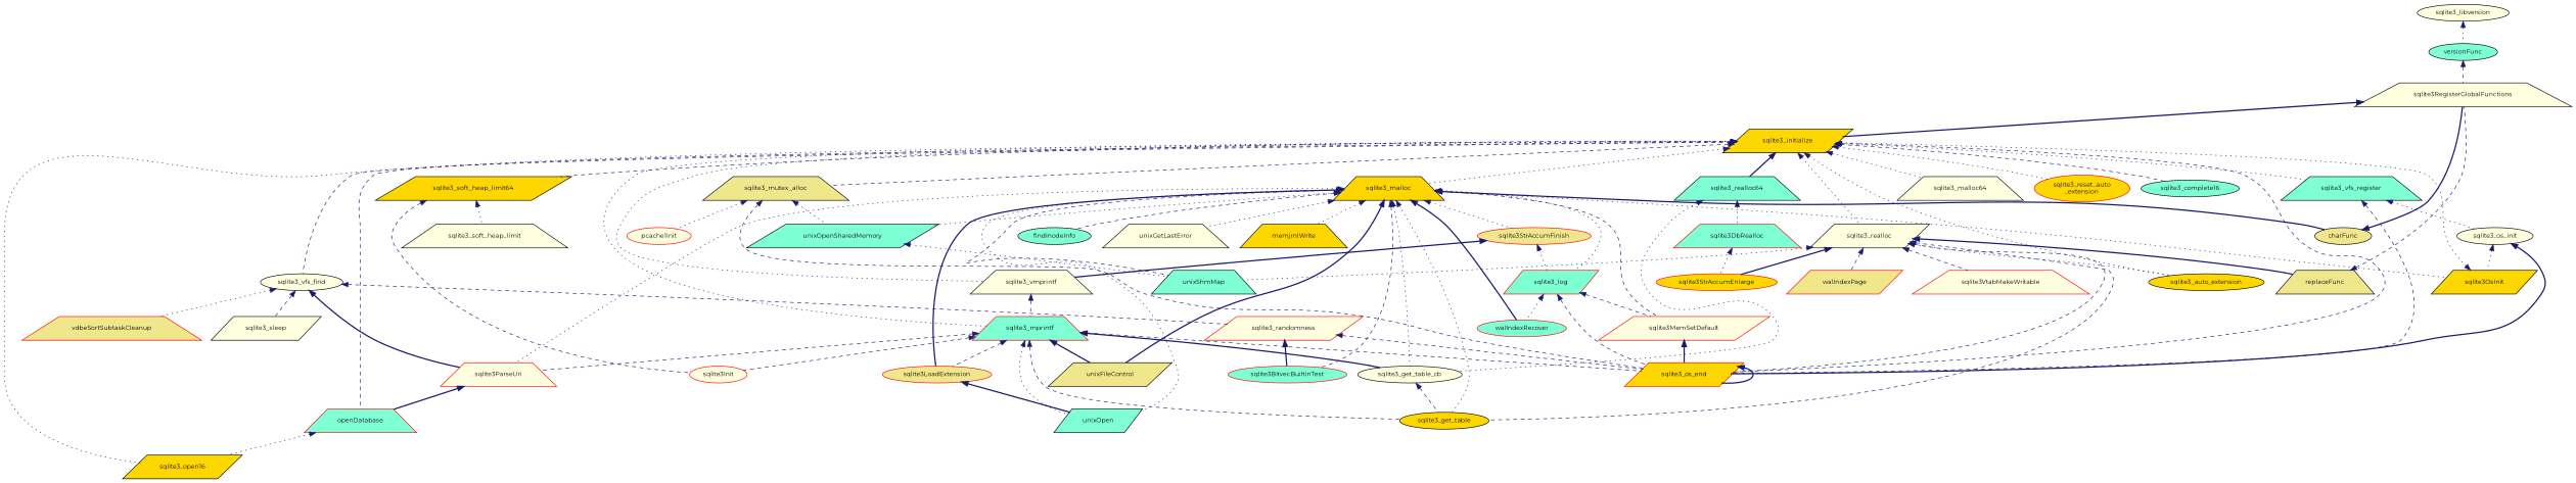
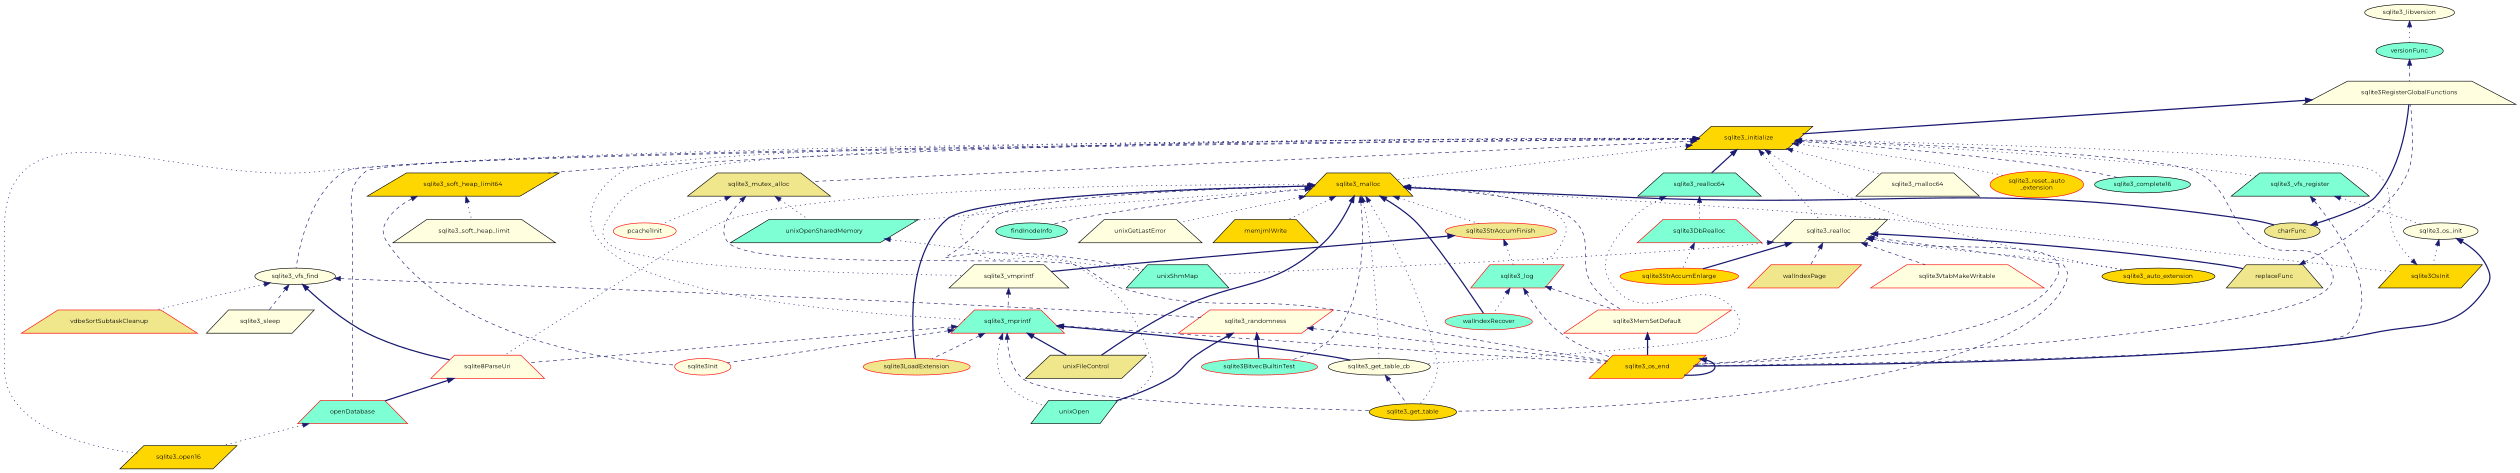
  digraph {
    fontname=Montserrat
    rankdir=TB
    node [color=black fillcolor=lightyellow fontname=Montserrat fontsize=10 shape=ellipse style=filled]
    edge [color=midnightblue dir=back fontname=Montserrat fontsize=10 labelfontname=FreeSans labelfontsize=10 style=dotted]
    n1 [fontcolor=black height=0.2 label=sqlite3_libversion width=0.4]
    n2 [fillcolor=aquamarine height=0.2 label=versionFunc width=0.4]
    n3 [height=0.2 label=sqlite3RegisterGlobalFunctions shape=trapezium width=0.4]
    n4 [fillcolor=gold height=0.2 label=sqlite3_initialize shape=parallelogram width=0.4]
    n5 [height=0.2 label=sqlite3_vfs_find width=0.4]
    n6 [color=red fillcolor=gold height=0.2 label=sqlite3_os_end shape=parallelogram width=0.4]
    n7 [color=red fillcolor=aquamarine height=0.2 label=openDatabase shape=trapezium width=0.4]
    n8 [fillcolor=gold height=0.2 label=sqlite3_open16 shape=parallelogram width=0.4]
    n9 [fillcolor=aquamarine height=0.2 label=sqlite3_vfs_register shape=trapezium width=0.4]
    n10 [fillcolor=khaki height=0.2 label=sqlite3_mutex_alloc shape=trapezium width=0.4]
    n11 [fillcolor=gold height=0.2 label=sqlite3_soft_heap_limit64 shape=parallelogram width=0.4]
    n12 [fillcolor=gold height=0.2 label=sqlite3_malloc shape=trapezium width=0.4]
    n13 [height=0.2 label=sqlite3_vmprintf shape=trapezium width=0.4]
    n14 [color=red fillcolor=aquamarine height=0.2 label=sqlite3_mprintf shape=trapezium width=0.4]
    n15 [height=0.2 label=sqlite3_malloc64 shape=trapezium width=0.4]
    n16 [height=0.2 label=sqlite3_realloc shape=parallelogram width=0.4]
    n17 [fillcolor=gold height=0.2 label=sqlite3_auto_extension width=0.4]
    n18 [fillcolor=aquamarine height=0.2 label=sqlite3_realloc64 shape=trapezium width=0.4]
    n19 [color=red fillcolor=gold height=0.2 label="sqlite3_reset_auto\l_extension" width=0.4]
    n20 [fillcolor=aquamarine height=0.2 label=sqlite3_complete16 width=0.4]
    n21 [color=red height=0.2 label=sqlite3_randomness shape=parallelogram width=0.4]
    n22 [color=red fillcolor=khaki height=0.2 label=vdbeSortSubtaskCleanup shape=trapezium width=0.4]
-   n23 [color=red height=0.2 label=sqlite3ParseUri shape=trapezium width=0.4]
+   n23 [color=red height=0.2 label=sqlite8ParseUri shape=trapezium width=0.4]
    n24 [height=0.2 label=sqlite3_sleep shape=parallelogram width=0.4]
    n25 [height=0.2 label=sqlite3_os_init width=0.4]
    n26 [fillcolor=aquamarine height=0.2 label=unixOpenSharedMemory shape=parallelogram width=0.4]
    n27 [color=red height=0.2 label=pcache1Init width=0.4]
    n28 [height=0.2 label=sqlite3_soft_heap_limit shape=trapezium width=0.4]
    n29 [color=red height=0.2 label=sqlite3Init width=0.4]
    n30 [fillcolor=aquamarine height=0.2 label=unixOpen shape=parallelogram width=0.4]
    n31 [color=red fillcolor=aquamarine height=0.2 label=sqlite3BitvecBuiltinTest width=0.4]
    n32 [fillcolor=gold height=0.2 label=sqlite3OsInit shape=parallelogram width=0.4]
    n33 [fillcolor=aquamarine height=0.2 label=unixShmMap shape=trapezium width=0.4]
    n34 [color=red height=0.2 label=sqlite3MemSetDefault shape=parallelogram width=0.4]
    n35 [color=red fillcolor=khaki height=0.2 label=sqlite3StrAccumFinish width=0.4]
    n36 [fillcolor=khaki height=0.2 label=unixFileControl shape=parallelogram width=0.4]
    n37 [color=red fillcolor=khaki height=0.2 label=sqlite3LoadExtension width=0.4]
    n38 [height=0.2 label=sqlite3_get_table_cb width=0.4]
    n39 [fillcolor=gold height=0.2 label=sqlite3_get_table width=0.4]
    n40 [color=red fillcolor=aquamarine height=0.2 label=sqlite3_log shape=parallelogram width=0.4]
    n41 [color=red fillcolor=aquamarine height=0.2 label=walIndexRecover width=0.4]
    n42 [fillcolor=aquamarine height=0.2 label=findInodeInfo width=0.4]
    n43 [height=0.2 label=unixGetLastError shape=trapezium width=0.4]
    n44 [fillcolor=gold height=0.2 label=memjrnlWrite shape=trapezium width=0.4]
    n45 [fillcolor=khaki height=0.2 label=charFunc width=0.4]
    n46 [color=red fillcolor=gold height=0.2 label=sqlite3StrAccumEnlarge width=0.4]
    n47 [color=red fillcolor=khaki height=0.2 label=walIndexPage shape=parallelogram width=0.4]
    n48 [fillcolor=khaki height=0.2 label=replaceFunc shape=trapezium width=0.4]
    n49 [color=red height=0.2 label=sqlite3VtabMakeWritable shape=trapezium width=0.4]
    n50 [color=red fillcolor=aquamarine height=0.2 label=sqlite3DbRealloc shape=trapezium width=0.4]
    n1 -> n2
    n2 -> n3 [style=dashed]
    n3 -> n4 [style=bold]
    n4 -> n5 [style=dashed]
    n4 -> n6 [style=dashed]
    n4 -> n7 [style=dashed]
    n4 -> n8
    n4 -> n9
    n4 -> n10 [style=dashed]
    n4 -> n11 [style=dashed]
    n4 -> n12
    n4 -> n13
    n4 -> n14
    n4 -> n15
    n4 -> n16
    n4 -> n17
    n4 -> n18 [style=bold]
    n4 -> n19
    n4 -> n20 [style=dashed]
    n5 -> n21 [style=dashed]
    n5 -> n22
    n5 -> n23 [style=bold]
    n5 -> n24 [style=dashed]
    n6 -> n6 [style=bold]
    n7 -> n8
    n9 -> n6 [style=dashed]
    n9 -> n25
    n10 -> n6 [style=dashed]
    n10 -> n26
    n10 -> n27
    n11 -> n28
    n11 -> n29 [style=dashed]
    n12 -> n23
    n12 -> n26
    n12 -> n30
    n12 -> n31 [style=dashed]
    n12 -> n32
    n12 -> n33 [style=dashed]
    n12 -> n34 [style=dashed]
    n12 -> n35
    n12 -> n36 [style=bold]
    n12 -> n37 [style=bold]
    n12 -> n38
    n12 -> n39
    n12 -> n40
    n12 -> n41 [style=bold]
    n12 -> n42 [style=dashed]
    n12 -> n43
    n12 -> n44
    n12 -> n45 [style=bold]
    n13 -> n14 [style=dashed]
    n14 -> n6 [style=dashed]
    n14 -> n23 [style=dashed]
    n14 -> n29 [style=dashed]
    n14 -> n30
    n14 -> n36 [style=bold]
    n14 -> n37 [style=dashed]
    n14 -> n38 [style=bold]
    n14 -> n39 [style=dashed]
    n16 -> n6 [style=dashed]
    n16 -> n17
    n16 -> n33
    n16 -> n39 [style=dashed]
    n16 -> n46 [style=bold]
    n16 -> n47 [style=dashed]
    n16 -> n48 [style=bold]
    n16 -> n49 [style=dashed]
    n18 -> n38
    n18 -> n50
    n21 -> n6 [style=dashed]
-   n37 -> n30 [style=bold]
+   n21 -> n30 [style=bold]
    n21 -> n31 [style=bold]
    n23 -> n7 [style=bold]
    n25 -> n6 [style=bold]
    n25 -> n32
    n26 -> n33
    n32 -> n4
    n34 -> n6 [style=bold]
    n35 -> n13 [style=bold]
    n35 -> n40
    n38 -> n39 [style=dashed]
    n40 -> n6 [style=dashed]
    n40 -> n34 [style=dashed]
    n40 -> n41
    n45 -> n3 [style=bold]
    n48 -> n3 [style=dashed]
    n50 -> n46
  }
